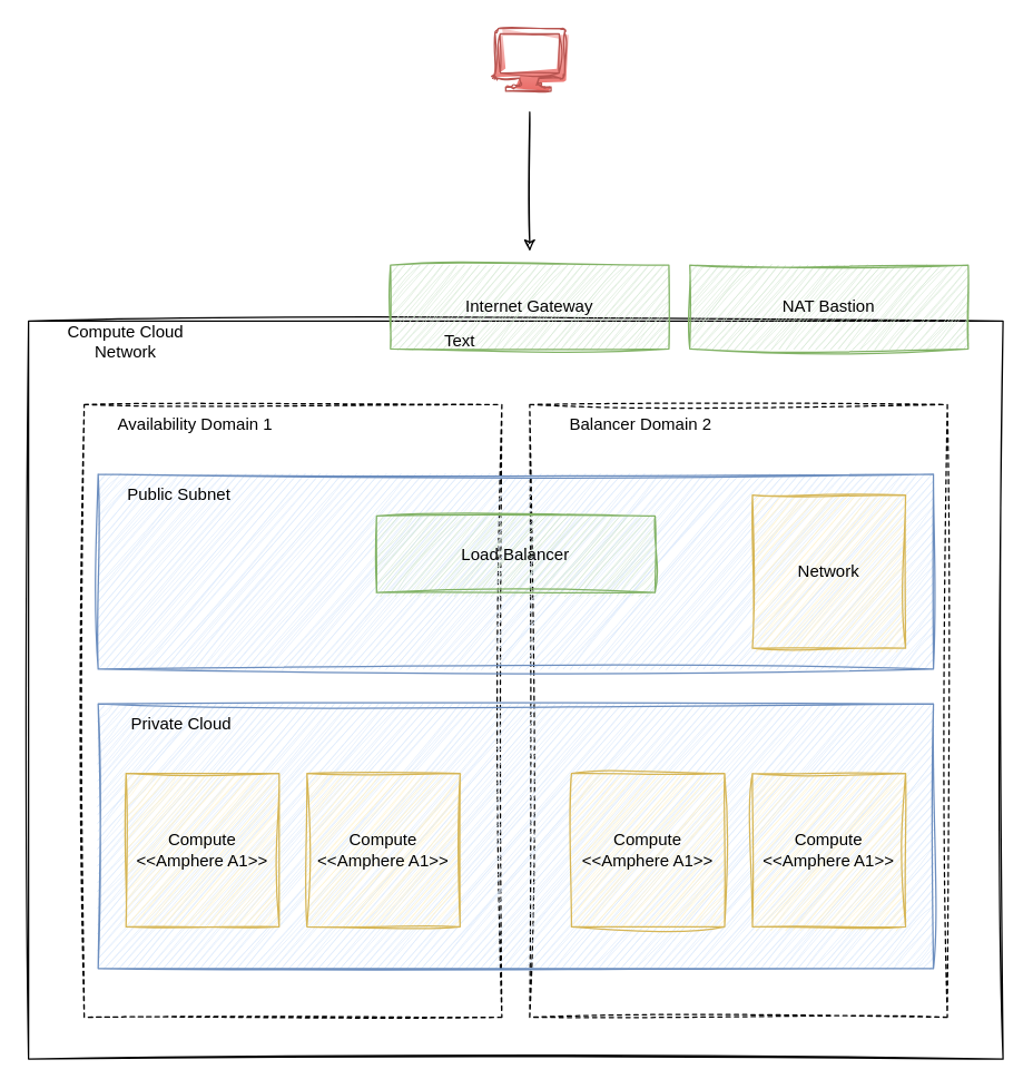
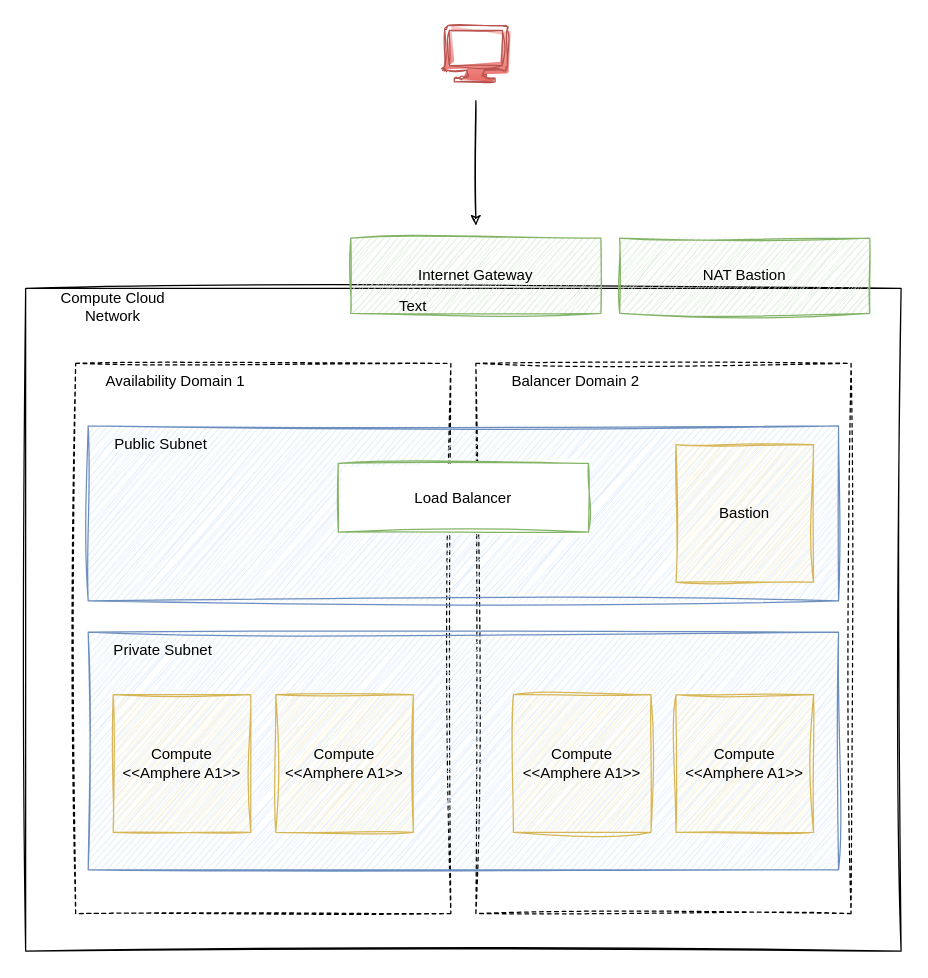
  <mxCell id="0" />
  <mxCell id="1" parent="0" />
  <mxCell id="2" value="" style="rounded=0;whiteSpace=wrap;html=1;sketch=1;curveFitting=1;jiggle=2;" parent="1" vertex="1"><mxGeometry x="20" y="230" width="700" height="530" as="geometry" /></mxCell>
  <mxCell id="3" value="" style="rounded=0;whiteSpace=wrap;html=1;sketch=1;curveFitting=1;jiggle=2;dashed=1;fillColor=none;" parent="1" vertex="1"><mxGeometry x="380" y="290" width="300" height="440" as="geometry" /></mxCell>
  <mxCell id="4" value="Compute Cloud Network" style="text;html=1;align=center;verticalAlign=middle;whiteSpace=wrap;rounded=0;labelPosition=center;verticalLabelPosition=middle;" parent="1" vertex="1"><mxGeometry x="30" y="230" width="120" height="30" as="geometry" /></mxCell>
  <mxCell id="5" value="" style="rounded=0;whiteSpace=wrap;html=1;sketch=1;curveFitting=1;jiggle=2;dashed=1;" parent="1" vertex="1"><mxGeometry x="60" y="290" width="300" height="440" as="geometry" /></mxCell>
  <mxCell id="6" value="" style="rounded=0;whiteSpace=wrap;html=1;fillColor=#dae8fc;strokeColor=#6c8ebf;sketch=1;curveFitting=1;jiggle=2;" parent="1" vertex="1"><mxGeometry x="70" y="505" width="600" height="190" as="geometry" /></mxCell>
- <mxCell id="7" value="Private Cloud" style="text;html=1;align=center;verticalAlign=middle;whiteSpace=wrap;rounded=0;" parent="1" vertex="1"><mxGeometry x="20" y="505" width="220" height="30" as="geometry" /></mxCell>
+ <mxCell id="7" value="Private Subnet" style="text;html=1;align=center;verticalAlign=middle;whiteSpace=wrap;rounded=0;" parent="1" vertex="1"><mxGeometry x="20" y="505" width="220" height="30" as="geometry" /></mxCell>
  <mxCell id="8" value="Compute &amp;lt;&amp;lt;Amphere A1&amp;gt;&amp;gt;" style="whiteSpace=wrap;html=1;aspect=fixed;fillColor=#fff2cc;strokeColor=#d6b656;sketch=1;curveFitting=1;jiggle=2;" parent="1" vertex="1"><mxGeometry x="90" y="555" width="110" height="110" as="geometry" /></mxCell>
  <mxCell id="9" value="Compute &amp;lt;&amp;lt;Amphere A1&amp;gt;&amp;gt;" style="whiteSpace=wrap;html=1;aspect=fixed;fillColor=#fff2cc;strokeColor=#d6b656;sketch=1;curveFitting=1;jiggle=2;" parent="1" vertex="1"><mxGeometry x="410" y="555" width="110" height="110" as="geometry" /></mxCell>
  <mxCell id="10" value="Compute &amp;lt;&amp;lt;Amphere A1&amp;gt;&amp;gt;" style="whiteSpace=wrap;html=1;aspect=fixed;fillColor=#fff2cc;strokeColor=#d6b656;sketch=1;curveFitting=1;jiggle=2;" parent="1" vertex="1"><mxGeometry x="220" y="555" width="110" height="110" as="geometry" /></mxCell>
  <mxCell id="11" value="Compute &amp;lt;&amp;lt;Amphere A1&amp;gt;&amp;gt;" style="whiteSpace=wrap;html=1;aspect=fixed;fillColor=#fff2cc;strokeColor=#d6b656;sketch=1;curveFitting=1;jiggle=2;" parent="1" vertex="1"><mxGeometry x="540" y="555" width="110" height="110" as="geometry" /></mxCell>
  <mxCell id="12" value="" style="rounded=0;whiteSpace=wrap;html=1;fillColor=#dae8fc;strokeColor=#6c8ebf;sketch=1;curveFitting=1;jiggle=2;" parent="1" vertex="1"><mxGeometry x="70" y="340" width="600" height="140" as="geometry" /></mxCell>
  <mxCell id="13" value="Public Subnet&amp;nbsp;" style="text;html=1;align=center;verticalAlign=middle;whiteSpace=wrap;rounded=0;" parent="1" vertex="1"><mxGeometry x="20" y="340" width="220" height="30" as="geometry" /></mxCell>
- <mxCell id="14" value="Load Balancer" style="rounded=0;whiteSpace=wrap;html=1;fillColor=#d5e8d4;strokeColor=#82b366;sketch=1;curveFitting=1;jiggle=2;" parent="1" vertex="1"><mxGeometry x="270" y="370" width="200" height="55" as="geometry" /></mxCell>
+ <mxCell id="14" value="Load Balancer" style="rounded=0;whiteSpace=wrap;html=1;fillColor=#ffffff;strokeColor=#82b366;sketch=1;curveFitting=1;jiggle=2;" parent="1" vertex="1"><mxGeometry x="270" y="370" width="200" height="55" as="geometry" /></mxCell>
  <mxCell id="15" value="Availability Domain 1" style="text;html=1;align=center;verticalAlign=middle;whiteSpace=wrap;rounded=0;" parent="1" vertex="1"><mxGeometry x="30" y="290" width="220" height="30" as="geometry" /></mxCell>
  <mxCell id="16" value="Balancer Domain 2" style="text;html=1;align=center;verticalAlign=middle;whiteSpace=wrap;rounded=0;" parent="1" vertex="1"><mxGeometry x="350" y="290" width="220" height="30" as="geometry" /></mxCell>
  <mxCell id="17" value="" style="sketch=1;aspect=fixed;pointerEvents=1;shadow=0;dashed=0;html=1;strokeColor=#b85450;labelPosition=center;verticalLabelPosition=bottom;verticalAlign=top;align=center;fillColor=#f8cecc;shape=mxgraph.azure.computer;curveFitting=1;jiggle=2;gradientColor=#ea6b66;" parent="1" vertex="1"><mxGeometry x="355" y="20" width="50" height="45" as="geometry" /></mxCell>
  <mxCell id="18" value="" style="endArrow=classic;html=1;rounded=0;sketch=1;curveFitting=1;jiggle=2;" parent="1" edge="1"><mxGeometry width="50" height="50" relative="1" as="geometry"><mxPoint x="380" y="80" as="sourcePoint" /><mxPoint x="380" y="180" as="targetPoint" /></mxGeometry></mxCell>
- <mxCell id="19" value="Network" style="whiteSpace=wrap;html=1;aspect=fixed;fillColor=#fff2cc;strokeColor=#d6b656;sketch=1;curveFitting=1;jiggle=2;" parent="1" vertex="1"><mxGeometry x="540" y="355" width="110" height="110" as="geometry" /></mxCell>
+ <mxCell id="19" value="Bastion" style="whiteSpace=wrap;html=1;aspect=fixed;fillColor=#fff2cc;strokeColor=#d6b656;sketch=1;curveFitting=1;jiggle=2;" parent="1" vertex="1"><mxGeometry x="540" y="355" width="110" height="110" as="geometry" /></mxCell>
  <mxCell id="20" value="Internet Gateway" style="rounded=0;whiteSpace=wrap;html=1;fillColor=#d5e8d4;strokeColor=#82b366;sketch=1;curveFitting=1;jiggle=2;" parent="1" vertex="1"><mxGeometry x="280" y="190" width="200" height="60" as="geometry" /></mxCell>
  <mxCell id="21" value="NAT Bastion" style="rounded=0;whiteSpace=wrap;html=1;fillColor=#d5e8d4;strokeColor=#82b366;sketch=1;curveFitting=1;jiggle=2;" parent="1" vertex="1"><mxGeometry x="495" y="190" width="200" height="60" as="geometry" /></mxCell>
  <mxCell id="22" value="Text" style="text;strokeColor=none;align=center;fillColor=none;html=1;verticalAlign=middle;whiteSpace=wrap;rounded=0;" parent="1" vertex="1"><mxGeometry x="300" y="230" width="60" height="30" as="geometry" /></mxCell>
